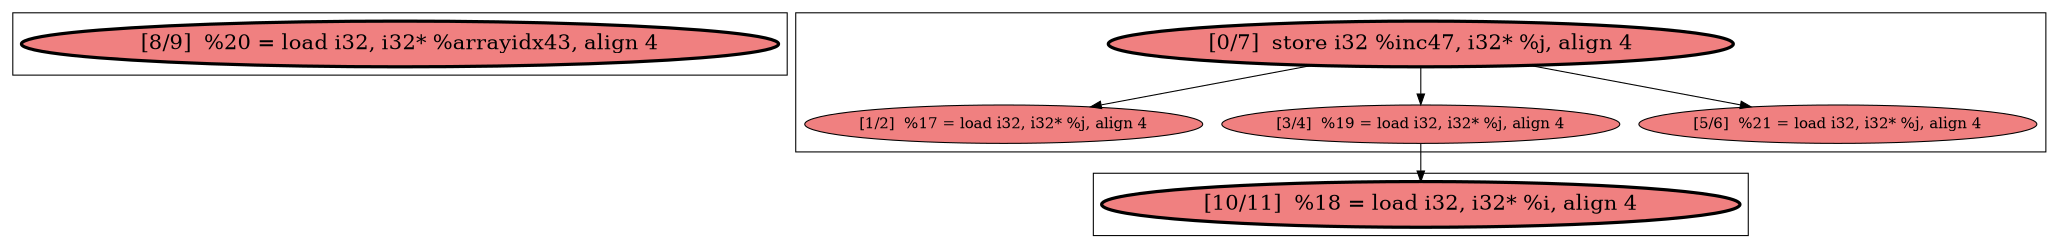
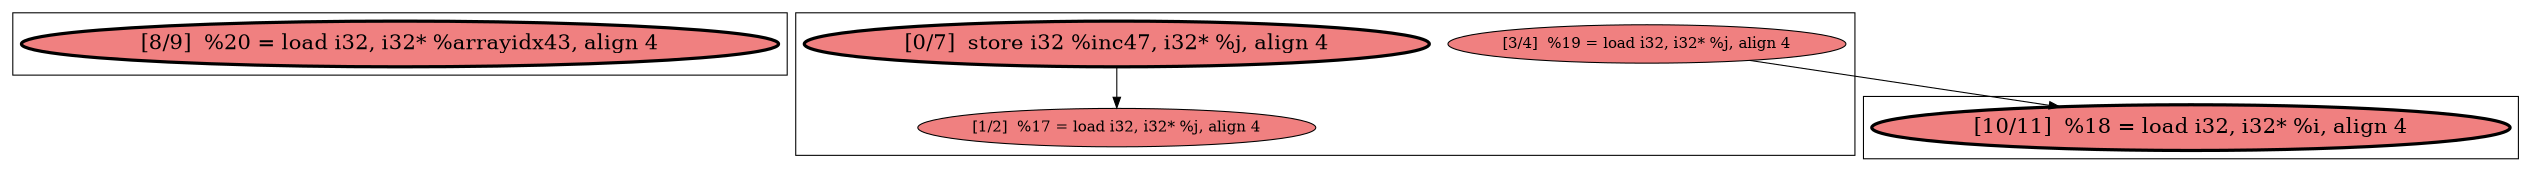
  digraph {
    node [fillcolor=lightcoral shape=ellipse style=filled]
    n1 [fontsize=20 label="[8/9]  %20 = load i32, i32* %arrayidx43, align 4" penwidth=3.0]
    n2 [fontsize=20 label="[0/7]  store i32 %inc47, i32* %j, align 4" penwidth=3.0]
    n3 [label="[1/2]  %17 = load i32, i32* %j, align 4"]
    n4 [label="[3/4]  %19 = load i32, i32* %j, align 4"]
-   n5 [label="[5/6]  %21 = load i32, i32* %j, align 4"]
    n6 [fontsize=20 label="[10/11]  %18 = load i32, i32* %i, align 4" penwidth=3.0]
    subgraph cluster_1 {
      n1
    }
    subgraph cluster_2 {
      n2
      n3
      n4
-     n5
    }
    subgraph cluster_3 {
      n6
    }
    n2 -> n3
-   n2 -> n4
-   n2 -> n5
    n4 -> n6
  }
